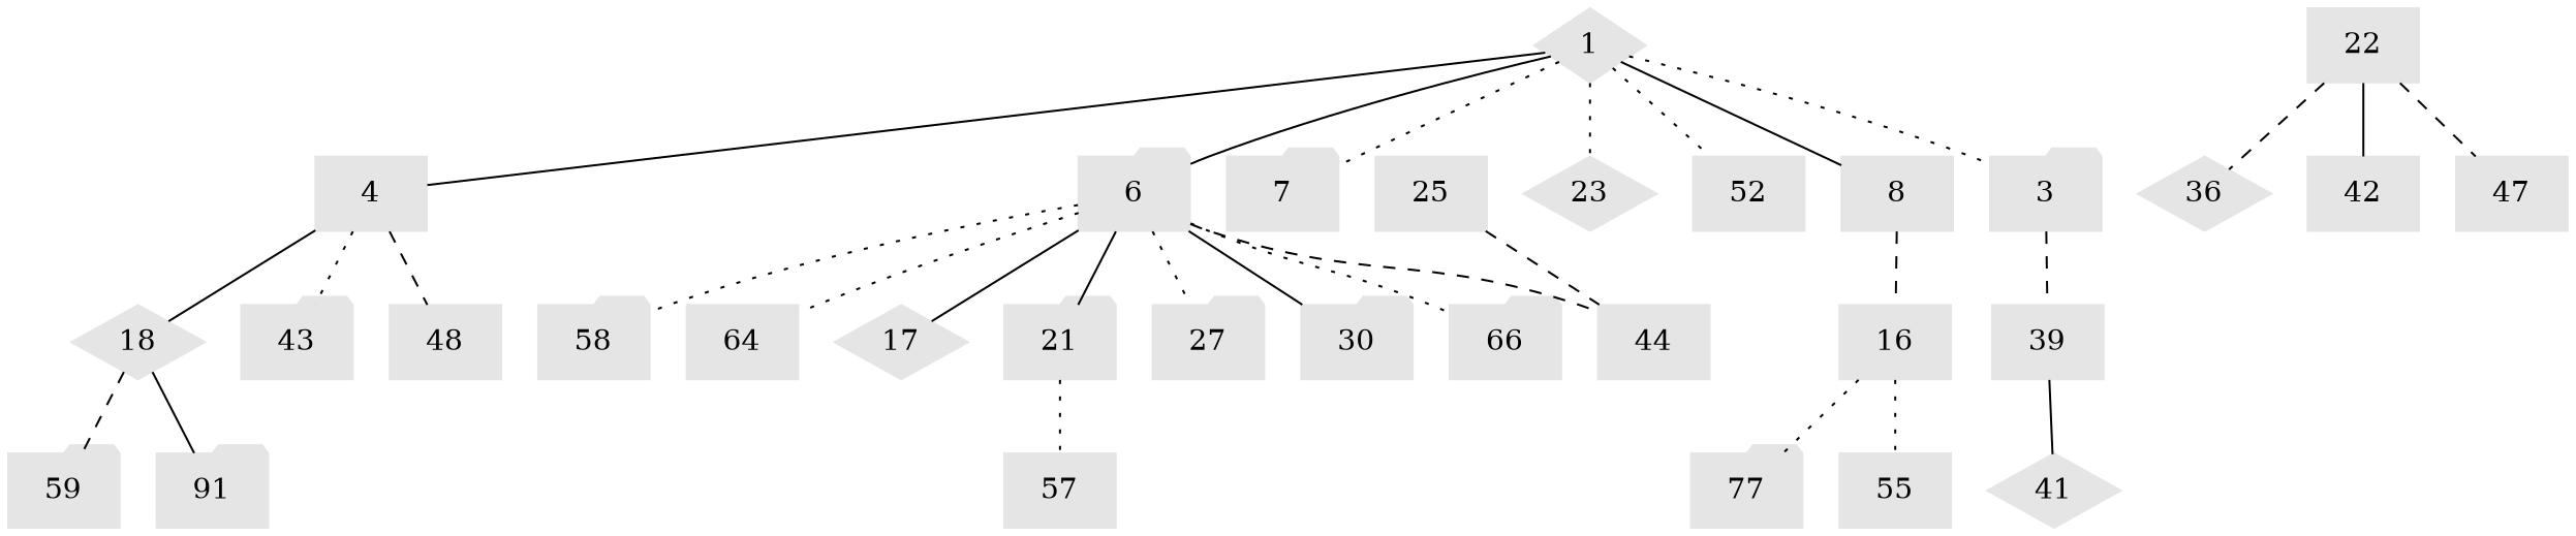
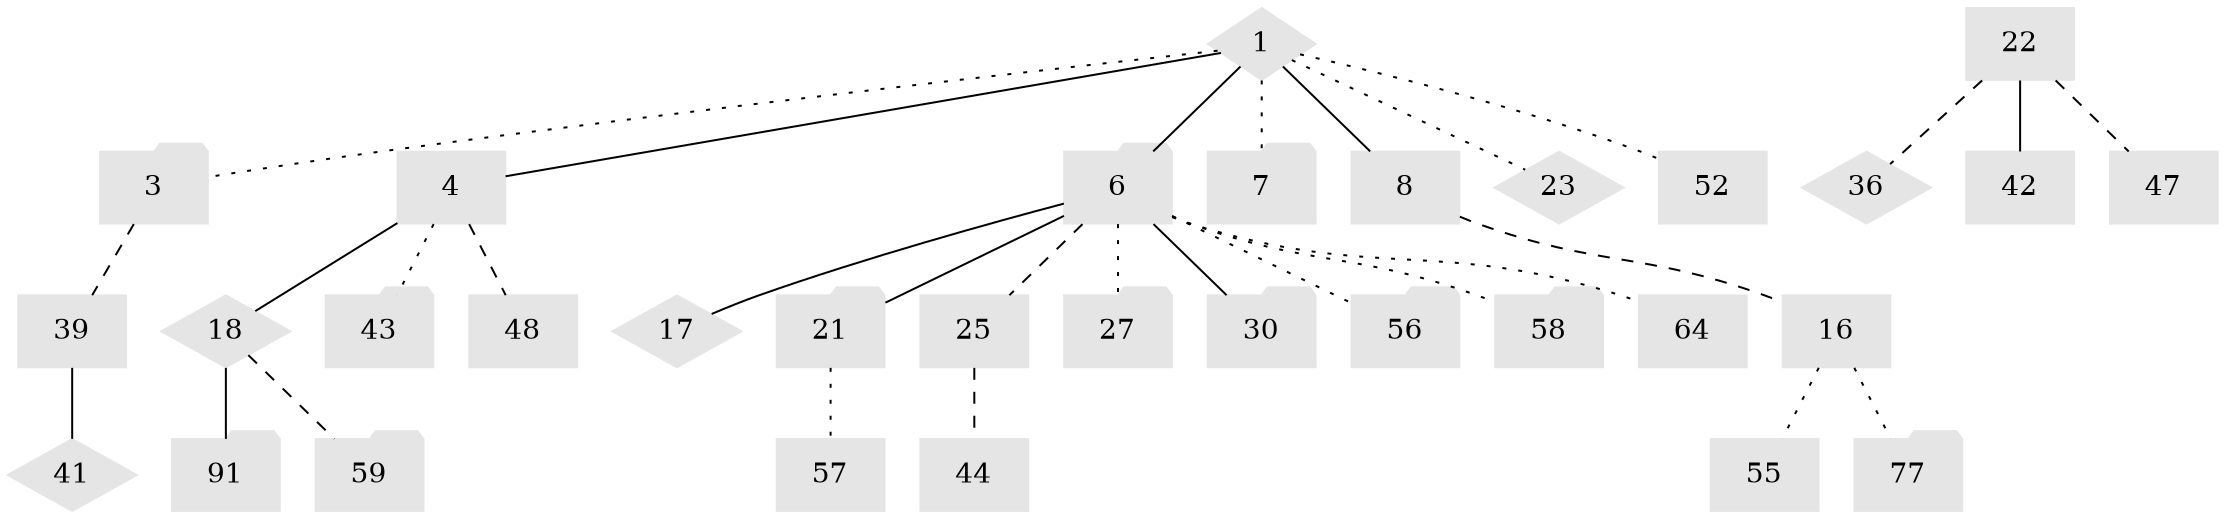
  graph {
    node [color=gray90 shape=box style=filled]
    edge [style=dotted]
    1 [shape=diamond super="+2+5"]
    3 [shape=folder super="+54+15+14"]
    4 [super="+38+70+73+79+32+29+12"]
    6 [shape=folder super="+20+9+11"]
    7 [shape=folder super="+39+26"]
    8 [super="+10+66"]
    23 [shape=diamond]
    52
    n9 [label=39 super="+34"]
    18 [shape=diamond super="+49"]
    43 [shape=folder super="+60"]
    48
    17 [shape=diamond super="+37"]
    21 [shape=folder]
    25 [super="+31+75"]
    27 [shape=folder]
    30 [shape=folder]
-   56 [shape=folder label=66]
+   56 [shape=folder]
    58 [shape=folder]
    64
    16 [super="+19"]
    41 [shape=diamond super="+46+65"]
    n23 [label=91 shape=folder]
    59 [shape=folder]
    57 [super="+80"]
    44
    22 [super="+24"]
    36 [shape=diamond super="+62"]
    42 [super="+74"]
    47
    55
    77 [shape=folder]
    1 -- 3
    1 -- 4 [style=solid]
    1 -- 6 [style=solid]
    1 -- 7
    1 -- 8 [style=solid]
    1 -- 23
    1 -- 52
    3 -- n9 [style=dashed]
    4 -- 18 [style=solid]
    4 -- 43
    4 -- 48 [style=dashed]
    6 -- 17 [style=solid]
    6 -- 21 [style=solid]
-   6 -- 44 [style=dashed]
+   6 -- 25 [style=dashed]
    6 -- 27
    6 -- 30 [style=solid]
    6 -- 56
    6 -- 58
    6 -- 64
    8 -- 16 [style=dashed]
    n9 -- 41 [style=solid]
    18 -- n23 [style=solid]
    18 -- 59 [style=dashed]
    21 -- 57
    25 -- 44 [style=dashed]
    16 -- 55
    16 -- 77
    22 -- 36 [style=dashed]
    22 -- 42 [style=solid]
    22 -- 47 [style=dashed]
  }
